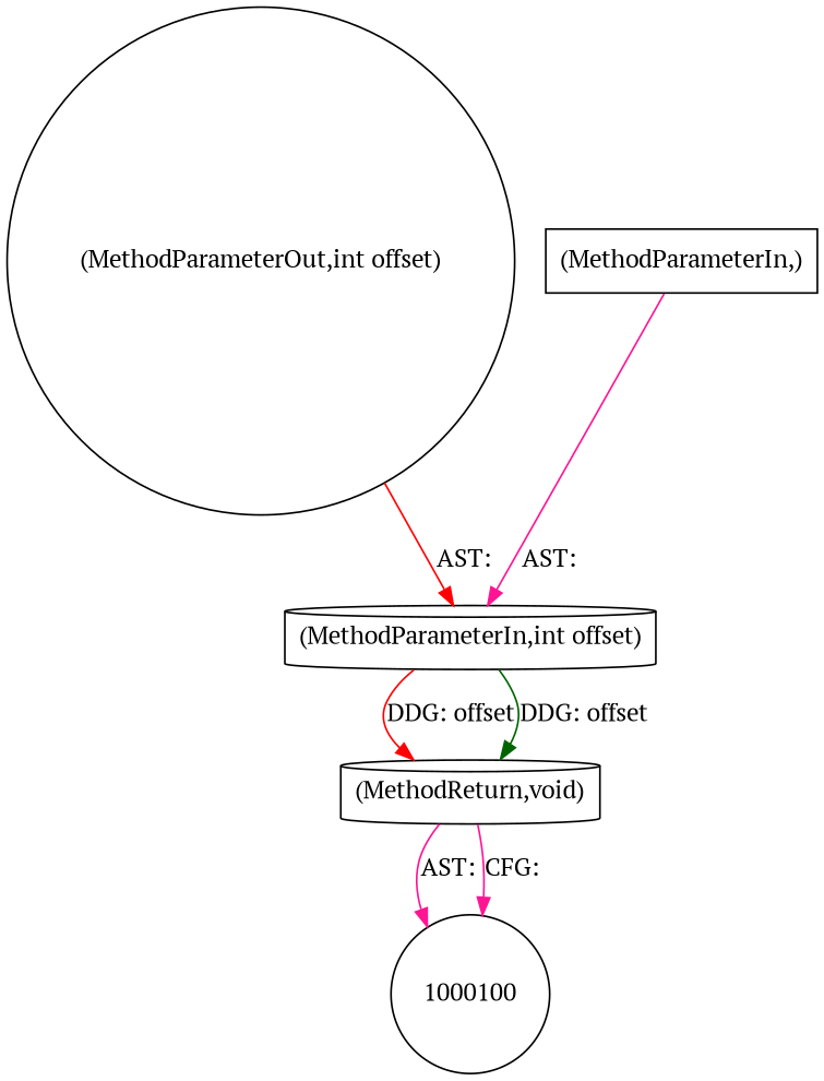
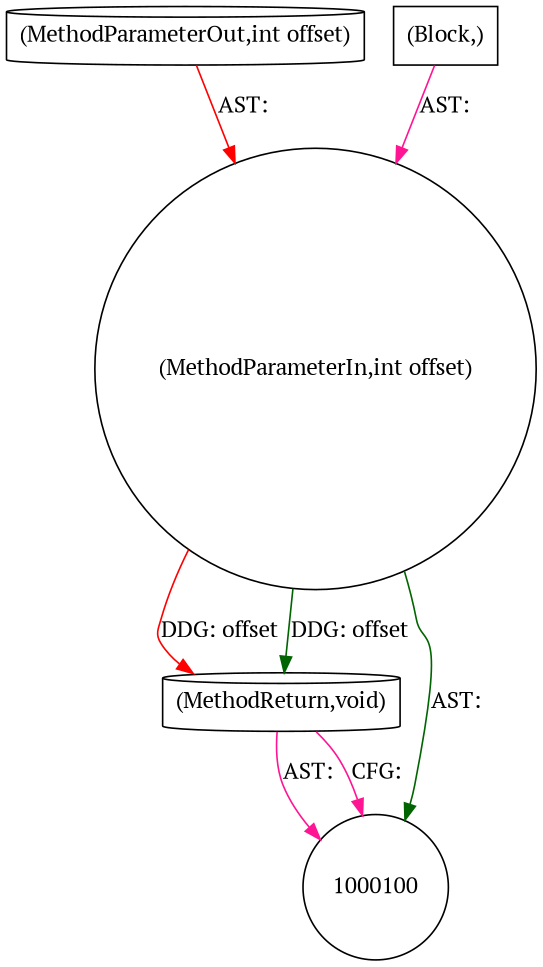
  digraph {
    fontname="PT Serif"
    node [fontname="PT Serif" shape=cylinder]
    edge [color=deeppink fontname="PT Serif"]
    n1 [label="(MethodReturn,void)"]
    1000100 [shape=circle]
-   n3 [label="(MethodParameterIn,int offset)"]
-   n4 [label="(MethodParameterOut,int offset)" shape=circle]
-   n5 [label="(MethodParameterIn,)" shape=box]
+   n3 [label="(MethodParameterIn,int offset)" shape=circle]
+   n4 [label="(MethodParameterOut,int offset)"]
+   n5 [label="(Block,)" shape=box]
    n1 -> 1000100 [label="AST: "]
    n1 -> 1000100 [label="CFG: "]
    n3 -> n1 [color=red label="DDG: offset"]
    n3 -> n1 [color=darkgreen label="DDG: offset"]
+   n3 -> 1000100 [color=darkgreen label="AST: "]
    n4 -> n3 [color=red label="AST: "]
    n5 -> n3 [label="AST: "]
  }
